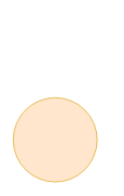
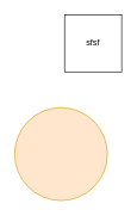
  <mxCell id="0" />
  <mxCell id="1" parent="0" />
+ <mxCell id="2" value="sfsf" style="whiteSpace=wrap;html=1;aspect=fixed;" vertex="1" parent="1"><mxGeometry x="90" y="20" width="80" height="80" as="geometry" /></mxCell>
  <mxCell id="3" value="" style="ellipse;whiteSpace=wrap;html=1;aspect=fixed;fillColor=#ffe6cc;strokeColor=#d79b00;" vertex="1" parent="1"><mxGeometry x="20" y="150" width="130" height="130" as="geometry" /></mxCell>
